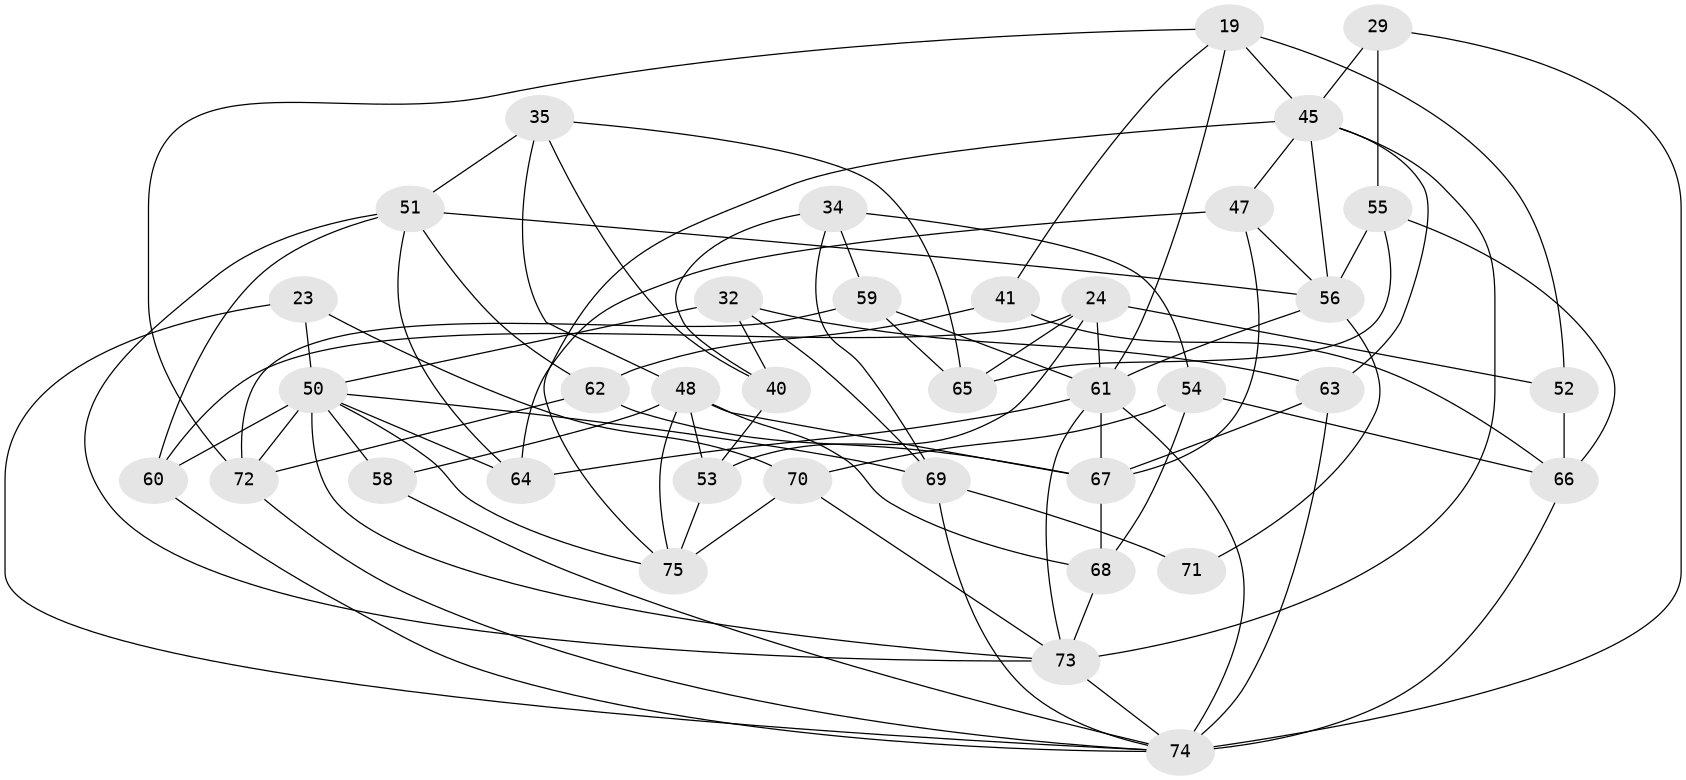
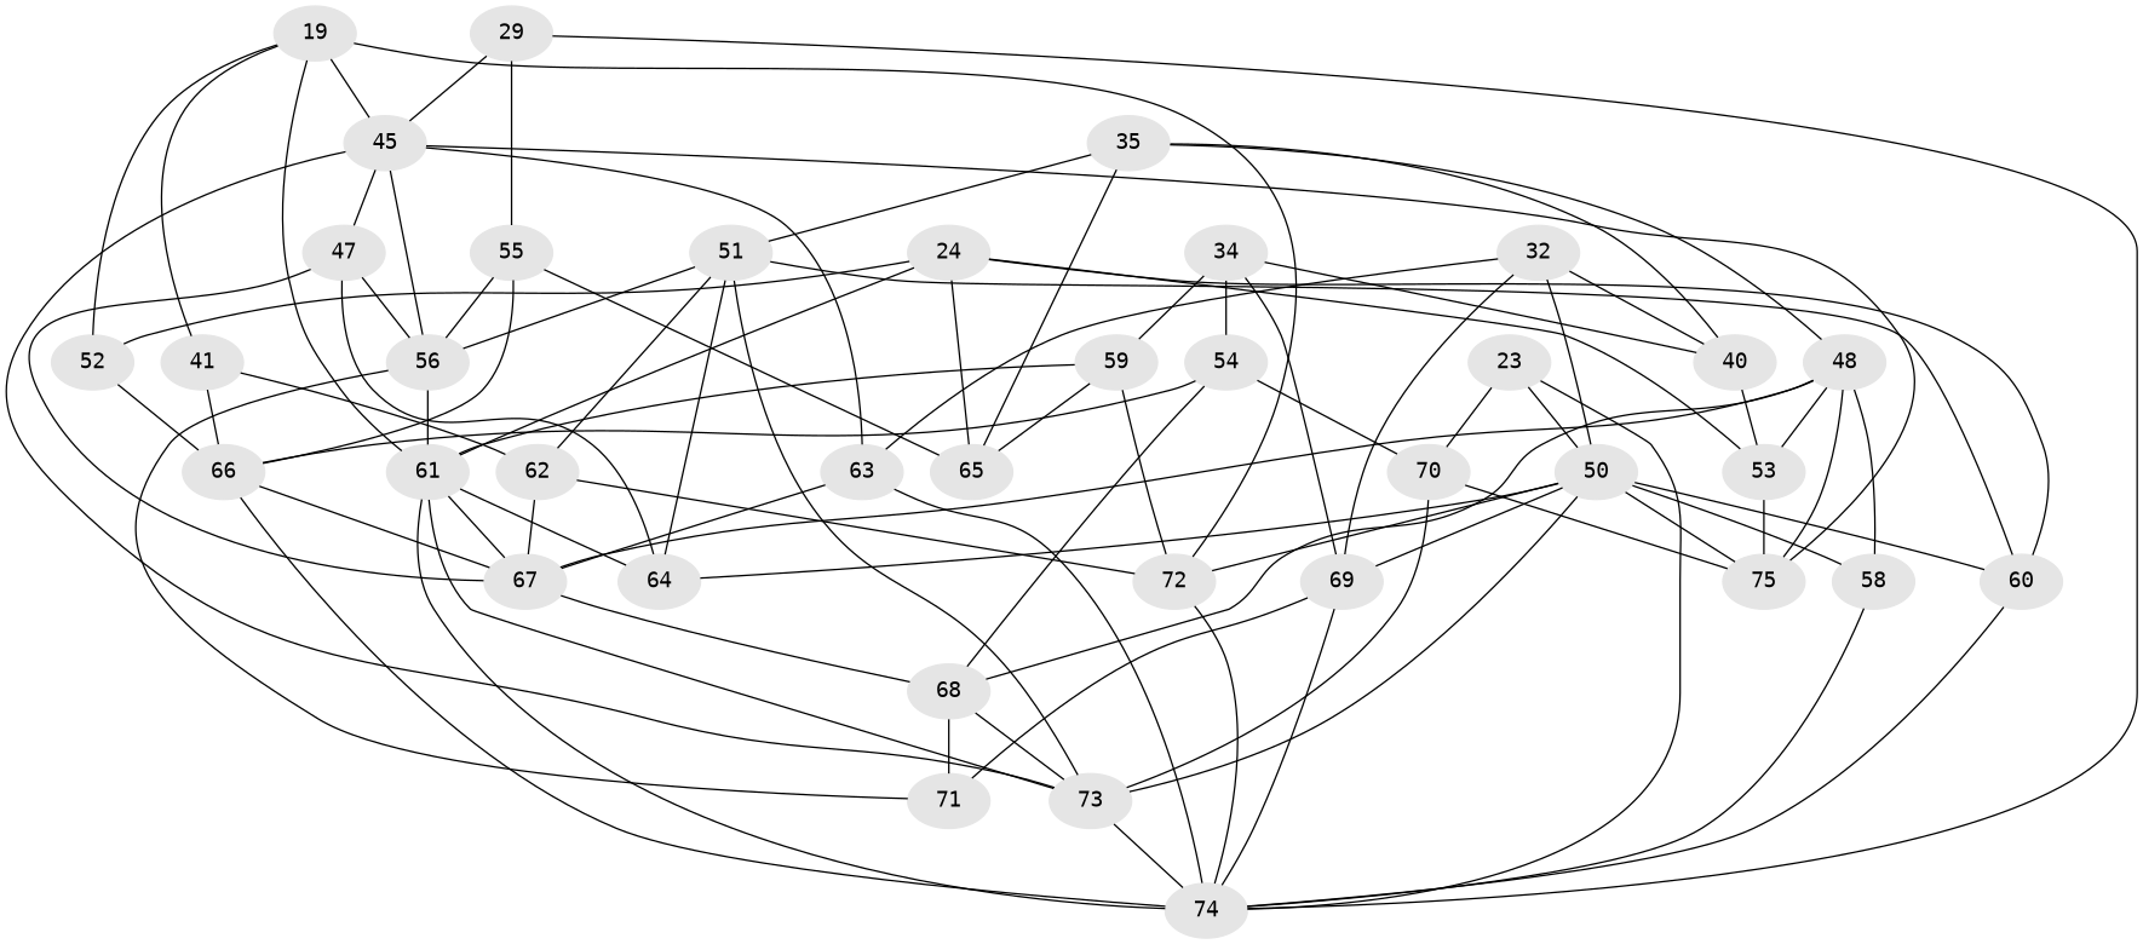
  graph {
    fontname="DejaVu Sans Mono"
    node [color=gray90 fontname="DejaVu Sans Mono" style=filled]
    edge [fontname="DejaVu Sans Mono"]
    19 [super="+1"]
    41
    45 [super="+3+44"]
    52
    61 [super="+4+5+15"]
    72
    62
    66 [super="+20+57"]
    63 [super="+42"]
    47
    56 [super="+2+43"]
    73 [super="+10+22"]
    75 [super="+33"]
    60 [super="+39"]
    74 [super="+18+11+46+37"]
    64 [super="+8"]
    67 [super="+17"]
    50 [super="+31+38"]
    69
    58
    23
    70 [super="+26"]
    55 [super="+36"]
    65
    24 [super="+7"]
    53
    29
    32
    40
    71
    34
    54
    59
    68 [super="+49"]
    35
    48 [super="+28"]
    51 [super="+27"]
    19 -- 41
    19 -- 45 [weight=2]
    19 -- 52
    19 -- 61
    19 -- 72
    41 -- 62
    41 -- 66
    45 -- 63 [weight=2]
    45 -- 47
    45 -- 56
    45 -- 73 [weight=2]
    45 -- 75
    52 -- 66 [weight=2]
    61 -- 73
    61 -- 74
    61 -- 64 [weight=2]
    61 -- 67
    72 -- 74
    62 -- 72
    62 -- 67
    66 -- 74 [weight=3]
+   66 -- 67 [weight=2]
    63 -- 74 [weight=2]
    63 -- 67
    47 -- 56
    47 -- 64
    47 -- 67
    56 -- 61 [weight=2]
    56 -- 71
    73 -- 74 [weight=2]
    60 -- 74
    67 -- 68
    50 -- 72
    50 -- 73 [weight=2]
    50 -- 75
    50 -- 60
    50 -- 64 [weight=2]
    50 -- 69
    50 -- 58 [weight=2]
    69 -- 74
    69 -- 71
    58 -- 74
    23 -- 74
    23 -- 50
    23 -- 70
    70 -- 73 [weight=2]
    70 -- 75 [weight=2]
    55 -- 66
    55 -- 56 [weight=2]
    55 -- 65
    24 -- 52
    24 -- 61
    24 -- 60 [weight=2]
    24 -- 65
    24 -- 53
    53 -- 75
    29 -- 45
    29 -- 74
    29 -- 55
    32 -- 63
    32 -- 50
    32 -- 69
    32 -- 40
    40 -- 53
    34 -- 69
    34 -- 40
    34 -- 54
    34 -- 59
    54 -- 66
    54 -- 70
    54 -- 68
    59 -- 61
    59 -- 72
    59 -- 65
    68 -- 73 [weight=2]
+   68 -- 71 [weight=2]
    35 -- 65
    35 -- 40
    35 -- 48
    35 -- 51
    48 -- 75
    48 -- 67
    48 -- 58
    48 -- 53
    48 -- 68
    51 -- 62
    51 -- 56
    51 -- 73
    51 -- 60
    51 -- 64
  }
